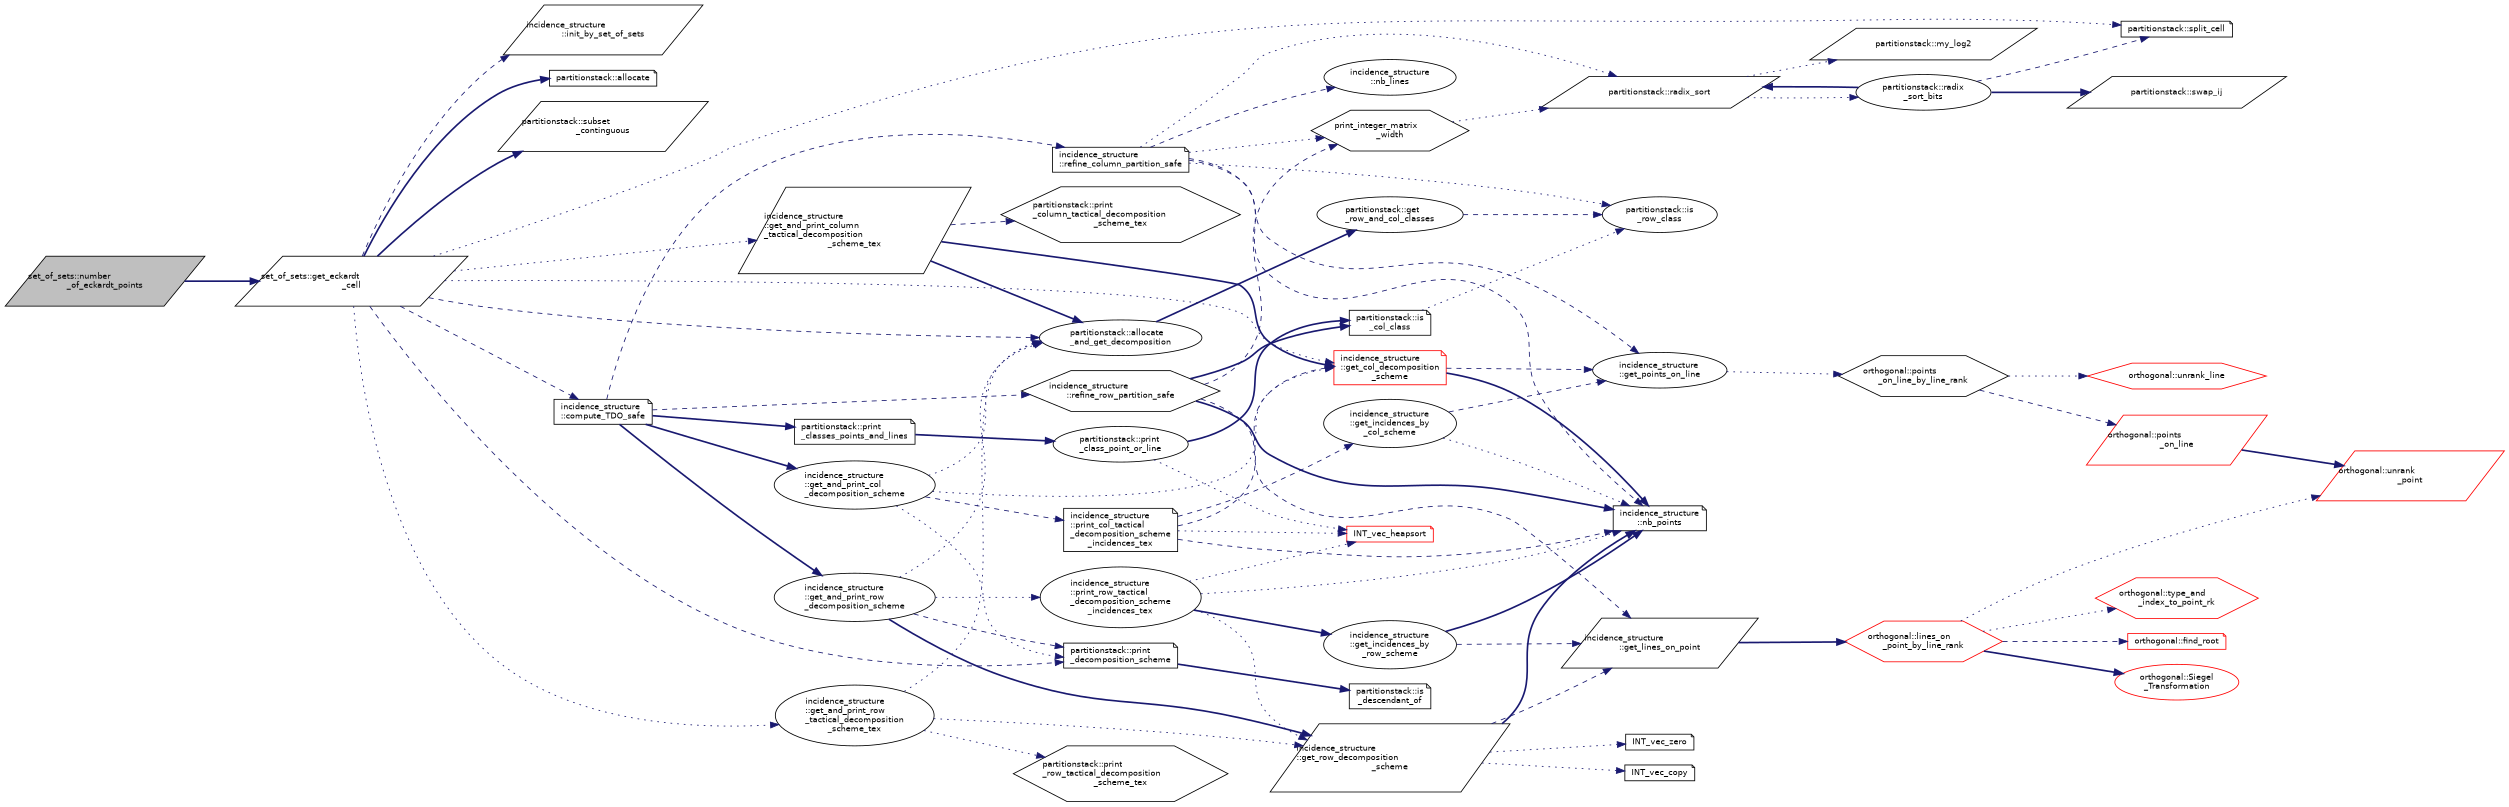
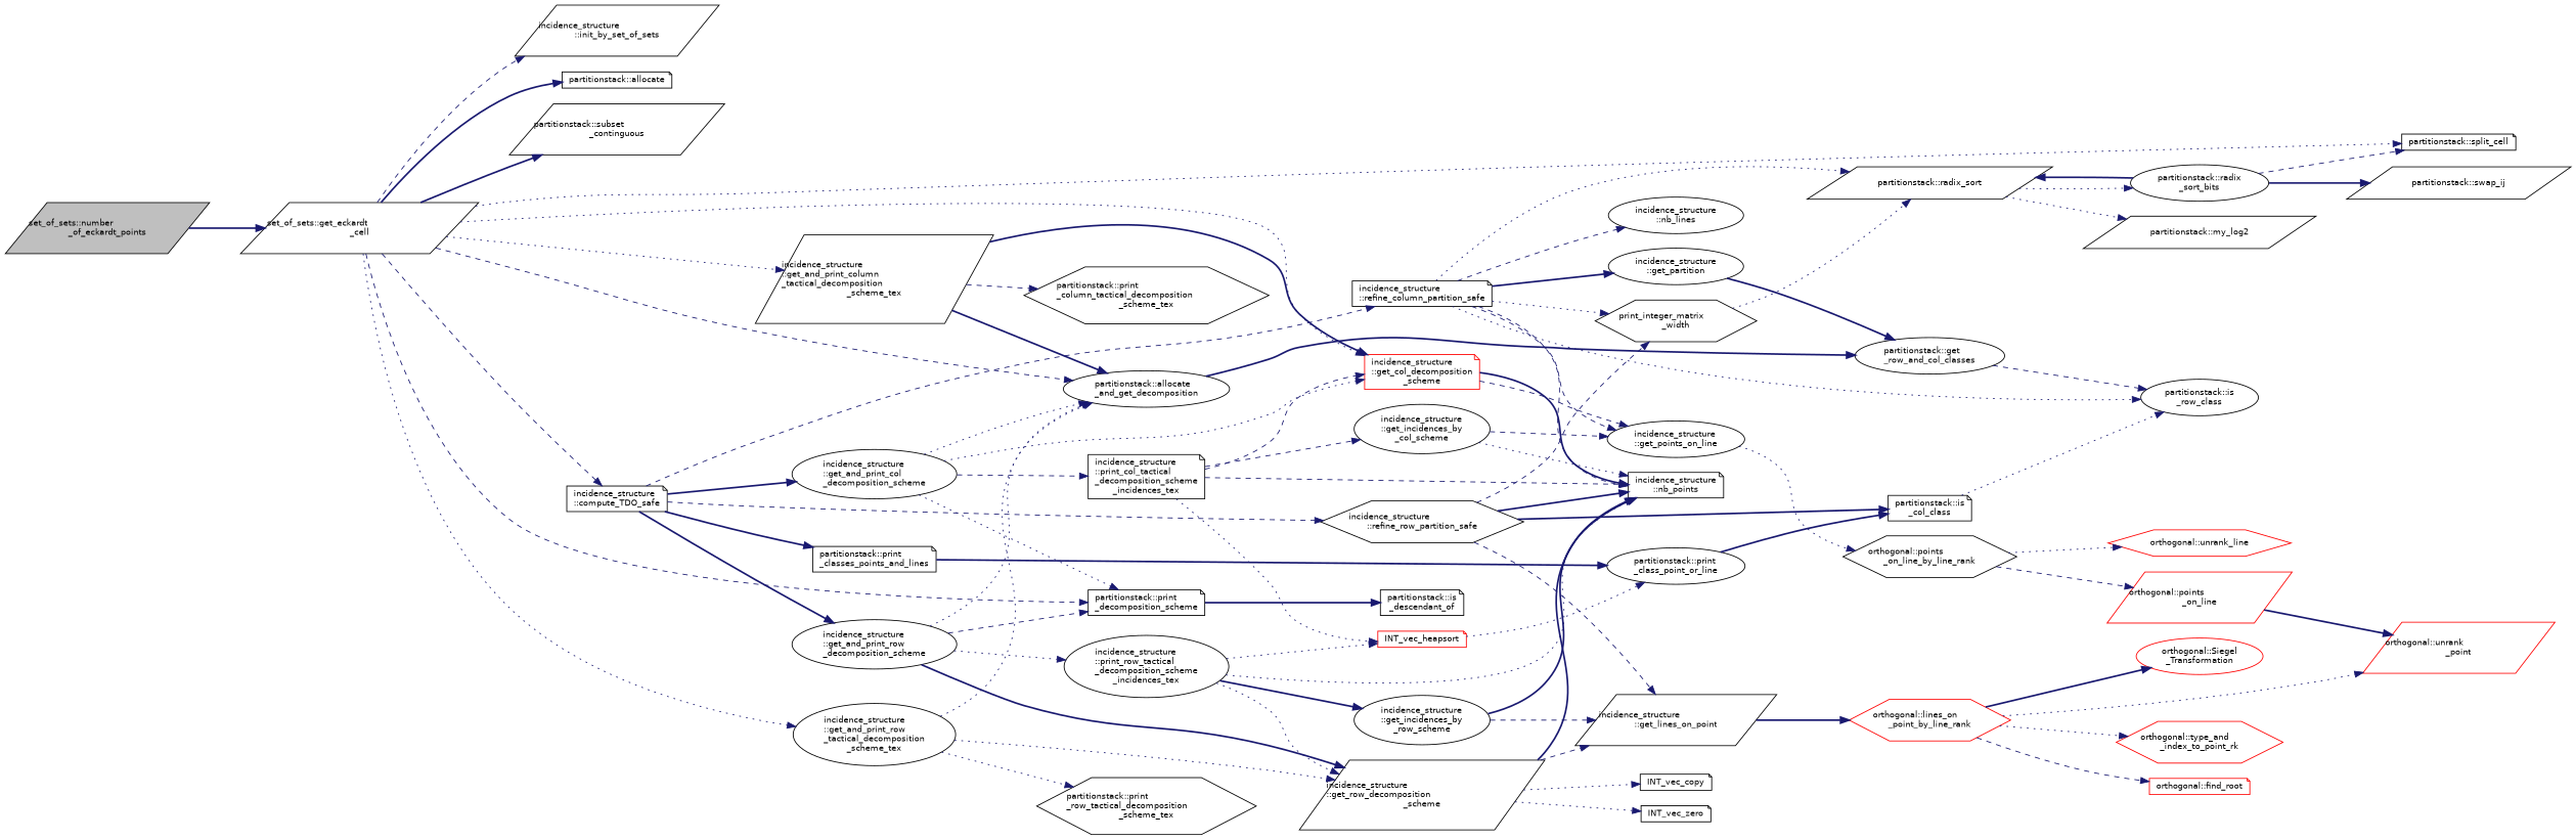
  digraph {
    rankdir=LR
    node [color=black fillcolor=white fontname=Helvetica fontsize=10 shape=note style=filled]
    edge [color=midnightblue fontname=Helvetica fontsize=10 labelfontname=Helvetica labelfontsize=10 style=dotted]
    n1 [fillcolor=grey75 fontcolor=black height=0.2 label="set_of_sets::number\l_of_eckardt_points" shape=parallelogram width=0.4]
    n2 [height=0.2 label="set_of_sets::get_eckardt\l_cell" shape=parallelogram width=0.4]
    n3 [height=0.2 label="incidence_structure\l::init_by_set_of_sets" shape=parallelogram width=0.4]
    n4 [height=0.2 label="partitionstack::allocate" width=0.4]
    n5 [height=0.2 label="partitionstack::subset\l_continguous" shape=parallelogram width=0.4]
    n6 [height=0.2 label="partitionstack::split_cell" width=0.4]
    n7 [height=0.2 label="incidence_structure\l::compute_TDO_safe" width=0.4]
    n8 [height=0.2 label="partitionstack::allocate\l_and_get_decomposition" shape=ellipse width=0.4]
    n9 [color=red height=0.2 label="incidence_structure\l::get_col_decomposition\l_scheme" width=0.4]
    n10 [height=0.2 label="partitionstack::print\l_decomposition_scheme" width=0.4]
    n11 [height=0.2 label="incidence_structure\l::get_and_print_row\l_tactical_decomposition\l_scheme_tex" shape=ellipse width=0.4]
    n12 [height=0.2 label="incidence_structure\l::get_and_print_column\l_tactical_decomposition\l_scheme_tex" shape=parallelogram width=0.4]
    n13 [height=0.2 label="incidence_structure\l::refine_column_partition_safe" width=0.4]
    n14 [height=0.2 label="incidence_structure\l::refine_row_partition_safe" shape=hexagon width=0.4]
    n15 [height=0.2 label="incidence_structure\l::get_and_print_col\l_decomposition_scheme" shape=ellipse width=0.4]
    n16 [height=0.2 label="partitionstack::print\l_classes_points_and_lines" width=0.4]
    n17 [height=0.2 label="incidence_structure\l::get_and_print_row\l_decomposition_scheme" shape=ellipse width=0.4]
    n18 [height=0.2 label="partitionstack::get\l_row_and_col_classes" shape=ellipse width=0.4]
    n19 [height=0.2 label="incidence_structure\l::nb_points" width=0.4]
    n20 [height=0.2 label="incidence_structure\l::get_points_on_line" shape=ellipse width=0.4]
    n21 [height=0.2 label="partitionstack::is\l_descendant_of" width=0.4]
    n22 [height=0.2 label="incidence_structure\l::get_row_decomposition\l_scheme" shape=parallelogram width=0.4]
    n23 [height=0.2 label="partitionstack::print\l_row_tactical_decomposition\l_scheme_tex" shape=hexagon width=0.4]
    n24 [height=0.2 label="partitionstack::print\l_column_tactical_decomposition\l_scheme_tex" shape=hexagon width=0.4]
+   n25 [height=0.2 label="incidence_structure\l::get_partition" shape=ellipse width=0.4]
    n26 [height=0.2 label="partitionstack::is\l_row_class" shape=ellipse width=0.4]
    n27 [height=0.2 label="incidence_structure\l::nb_lines" shape=ellipse width=0.4]
    n28 [height=0.2 label="print_integer_matrix\l_width" shape=hexagon width=0.4]
    n29 [height=0.2 label="partitionstack::radix_sort" shape=parallelogram width=0.4]
    n30 [height=0.2 label="incidence_structure\l::get_lines_on_point" shape=parallelogram width=0.4]
    n31 [height=0.2 label="partitionstack::is\l_col_class" width=0.4]
    n32 [height=0.2 label="incidence_structure\l::print_col_tactical\l_decomposition_scheme\l_incidences_tex" width=0.4]
    n33 [height=0.2 label="partitionstack::print\l_class_point_or_line" shape=ellipse width=0.4]
    n34 [height=0.2 label="incidence_structure\l::print_row_tactical\l_decomposition_scheme\l_incidences_tex" shape=ellipse width=0.4]
    n35 [height=0.2 label="orthogonal::points\l_on_line_by_line_rank" shape=hexagon width=0.4]
    n36 [height=0.2 label="partitionstack::my_log2" shape=parallelogram width=0.4]
    n37 [height=0.2 label="partitionstack::radix\l_sort_bits" shape=ellipse width=0.4]
    n38 [color=red height=0.2 label="orthogonal::unrank_line" shape=hexagon width=0.4]
    n39 [color=red height=0.2 label="orthogonal::points\l_on_line" shape=parallelogram width=0.4]
    n40 [color=red height=0.2 label="orthogonal::unrank\l_point" shape=parallelogram width=0.4]
    n41 [height=0.2 label="partitionstack::swap_ij" shape=parallelogram width=0.4]
    n42 [color=red height=0.2 label="orthogonal::lines_on\l_point_by_line_rank" shape=hexagon width=0.4]
    n43 [color=red height=0.2 label="orthogonal::type_and\l_index_to_point_rk" shape=hexagon width=0.4]
    n44 [color=red height=0.2 label="orthogonal::find_root" width=0.4]
    n45 [color=red height=0.2 label="orthogonal::Siegel\l_Transformation" shape=ellipse width=0.4]
    n46 [height=0.2 label="incidence_structure\l::get_incidences_by\l_col_scheme" shape=ellipse width=0.4]
    n47 [color=red height=0.2 label=INT_vec_heapsort width=0.4]
    n48 [height=0.2 label=INT_vec_zero width=0.4]
    n49 [height=0.2 label=INT_vec_copy width=0.4]
    n50 [height=0.2 label="incidence_structure\l::get_incidences_by\l_row_scheme" shape=ellipse width=0.4]
    n1 -> n2 [style=bold]
    n2 -> n3 [style=dashed]
    n2 -> n4 [style=bold]
    n2 -> n5 [style=bold]
    n2 -> n6
    n2 -> n7 [style=dashed]
    n2 -> n8 [style=dashed]
    n2 -> n9
    n2 -> n10 [style=dashed]
    n2 -> n11
    n2 -> n12
    n7 -> n13 [style=dashed]
    n7 -> n14 [style=dashed]
    n7 -> n15 [style=bold]
    n7 -> n16 [style=bold]
    n7 -> n17 [style=bold]
    n8 -> n18 [style=bold]
    n9 -> n19 [style=bold]
    n9 -> n20 [style=dashed]
    n10 -> n21 [style=bold]
    n11 -> n8
    n11 -> n22
    n11 -> n23
    n12 -> n8 [style=bold]
    n12 -> n9 [style=bold]
    n12 -> n24 [style=dashed]
    n13 -> n19 [style=dashed]
    n13 -> n20 [style=dashed]
+   n13 -> n25 [style=bold]
    n13 -> n26
    n13 -> n27 [style=dashed]
    n13 -> n28
    n13 -> n29
    n14 -> n19 [style=bold]
    n14 -> n28 [style=dashed]
    n14 -> n30 [style=dashed]
    n14 -> n31 [style=bold]
    n15 -> n8
    n15 -> n9
    n15 -> n10
    n15 -> n32 [style=dashed]
    n16 -> n33 [style=bold]
    n17 -> n8
    n17 -> n10 [style=dashed]
    n17 -> n22 [style=bold]
    n17 -> n34
    n18 -> n26 [style=dashed]
    n20 -> n35
    n22 -> n19 [style=bold]
    n22 -> n30 [style=dashed]
    n22 -> n48
    n22 -> n49
+   n25 -> n18 [style=bold]
    n28 -> n29
    n29 -> n36
    n29 -> n37
    n30 -> n42 [style=bold]
    n31 -> n26
    n32 -> n9 [style=dashed]
    n32 -> n19 [style=dashed]
    n32 -> n46 [style=dashed]
    n32 -> n47
    n33 -> n31 [style=bold]
-   n33 -> n47
+   n47 -> n33
    n34 -> n19
    n34 -> n22
    n34 -> n47
    n34 -> n50 [style=bold]
    n35 -> n38
    n35 -> n39 [style=dashed]
    n37 -> n6 [style=dashed]
    n37 -> n29 [style=bold]
    n37 -> n41 [style=bold]
    n39 -> n40 [style=bold]
    n42 -> n40
    n42 -> n43
    n42 -> n44 [style=dashed]
    n42 -> n45 [style=bold]
    n46 -> n19
    n46 -> n20 [style=dashed]
    n50 -> n19 [style=bold]
    n50 -> n30 [style=dashed]
  }
